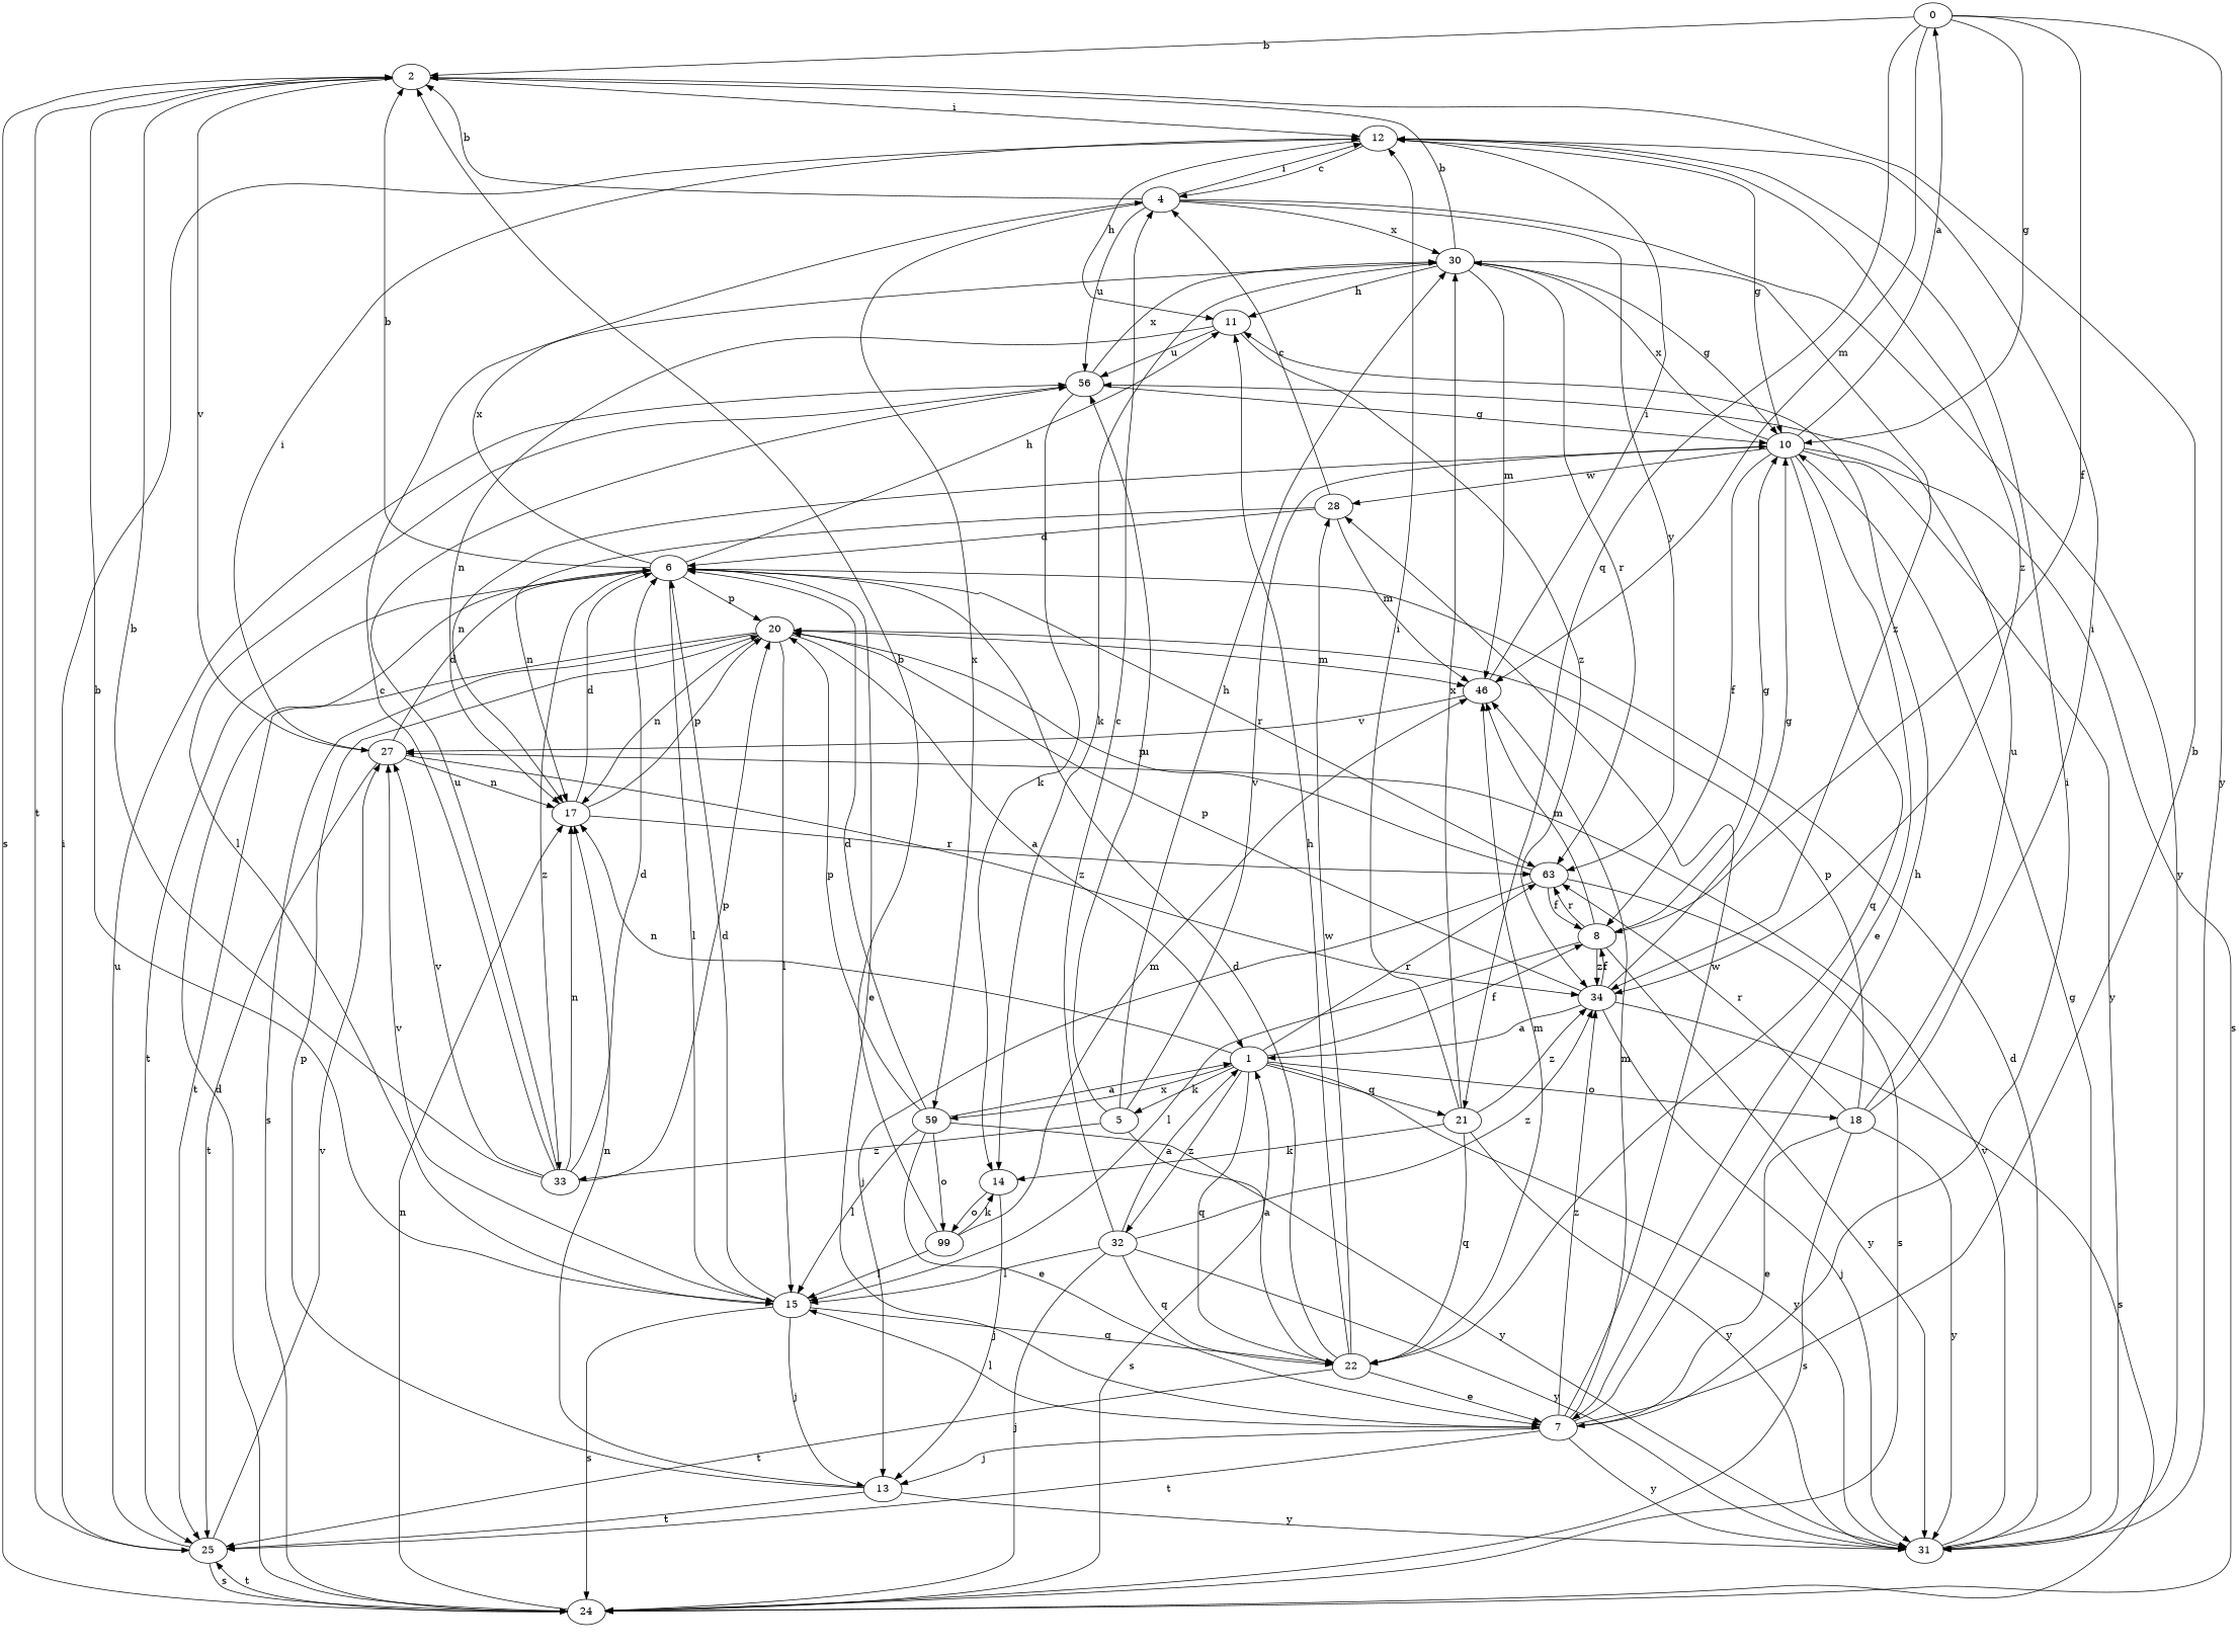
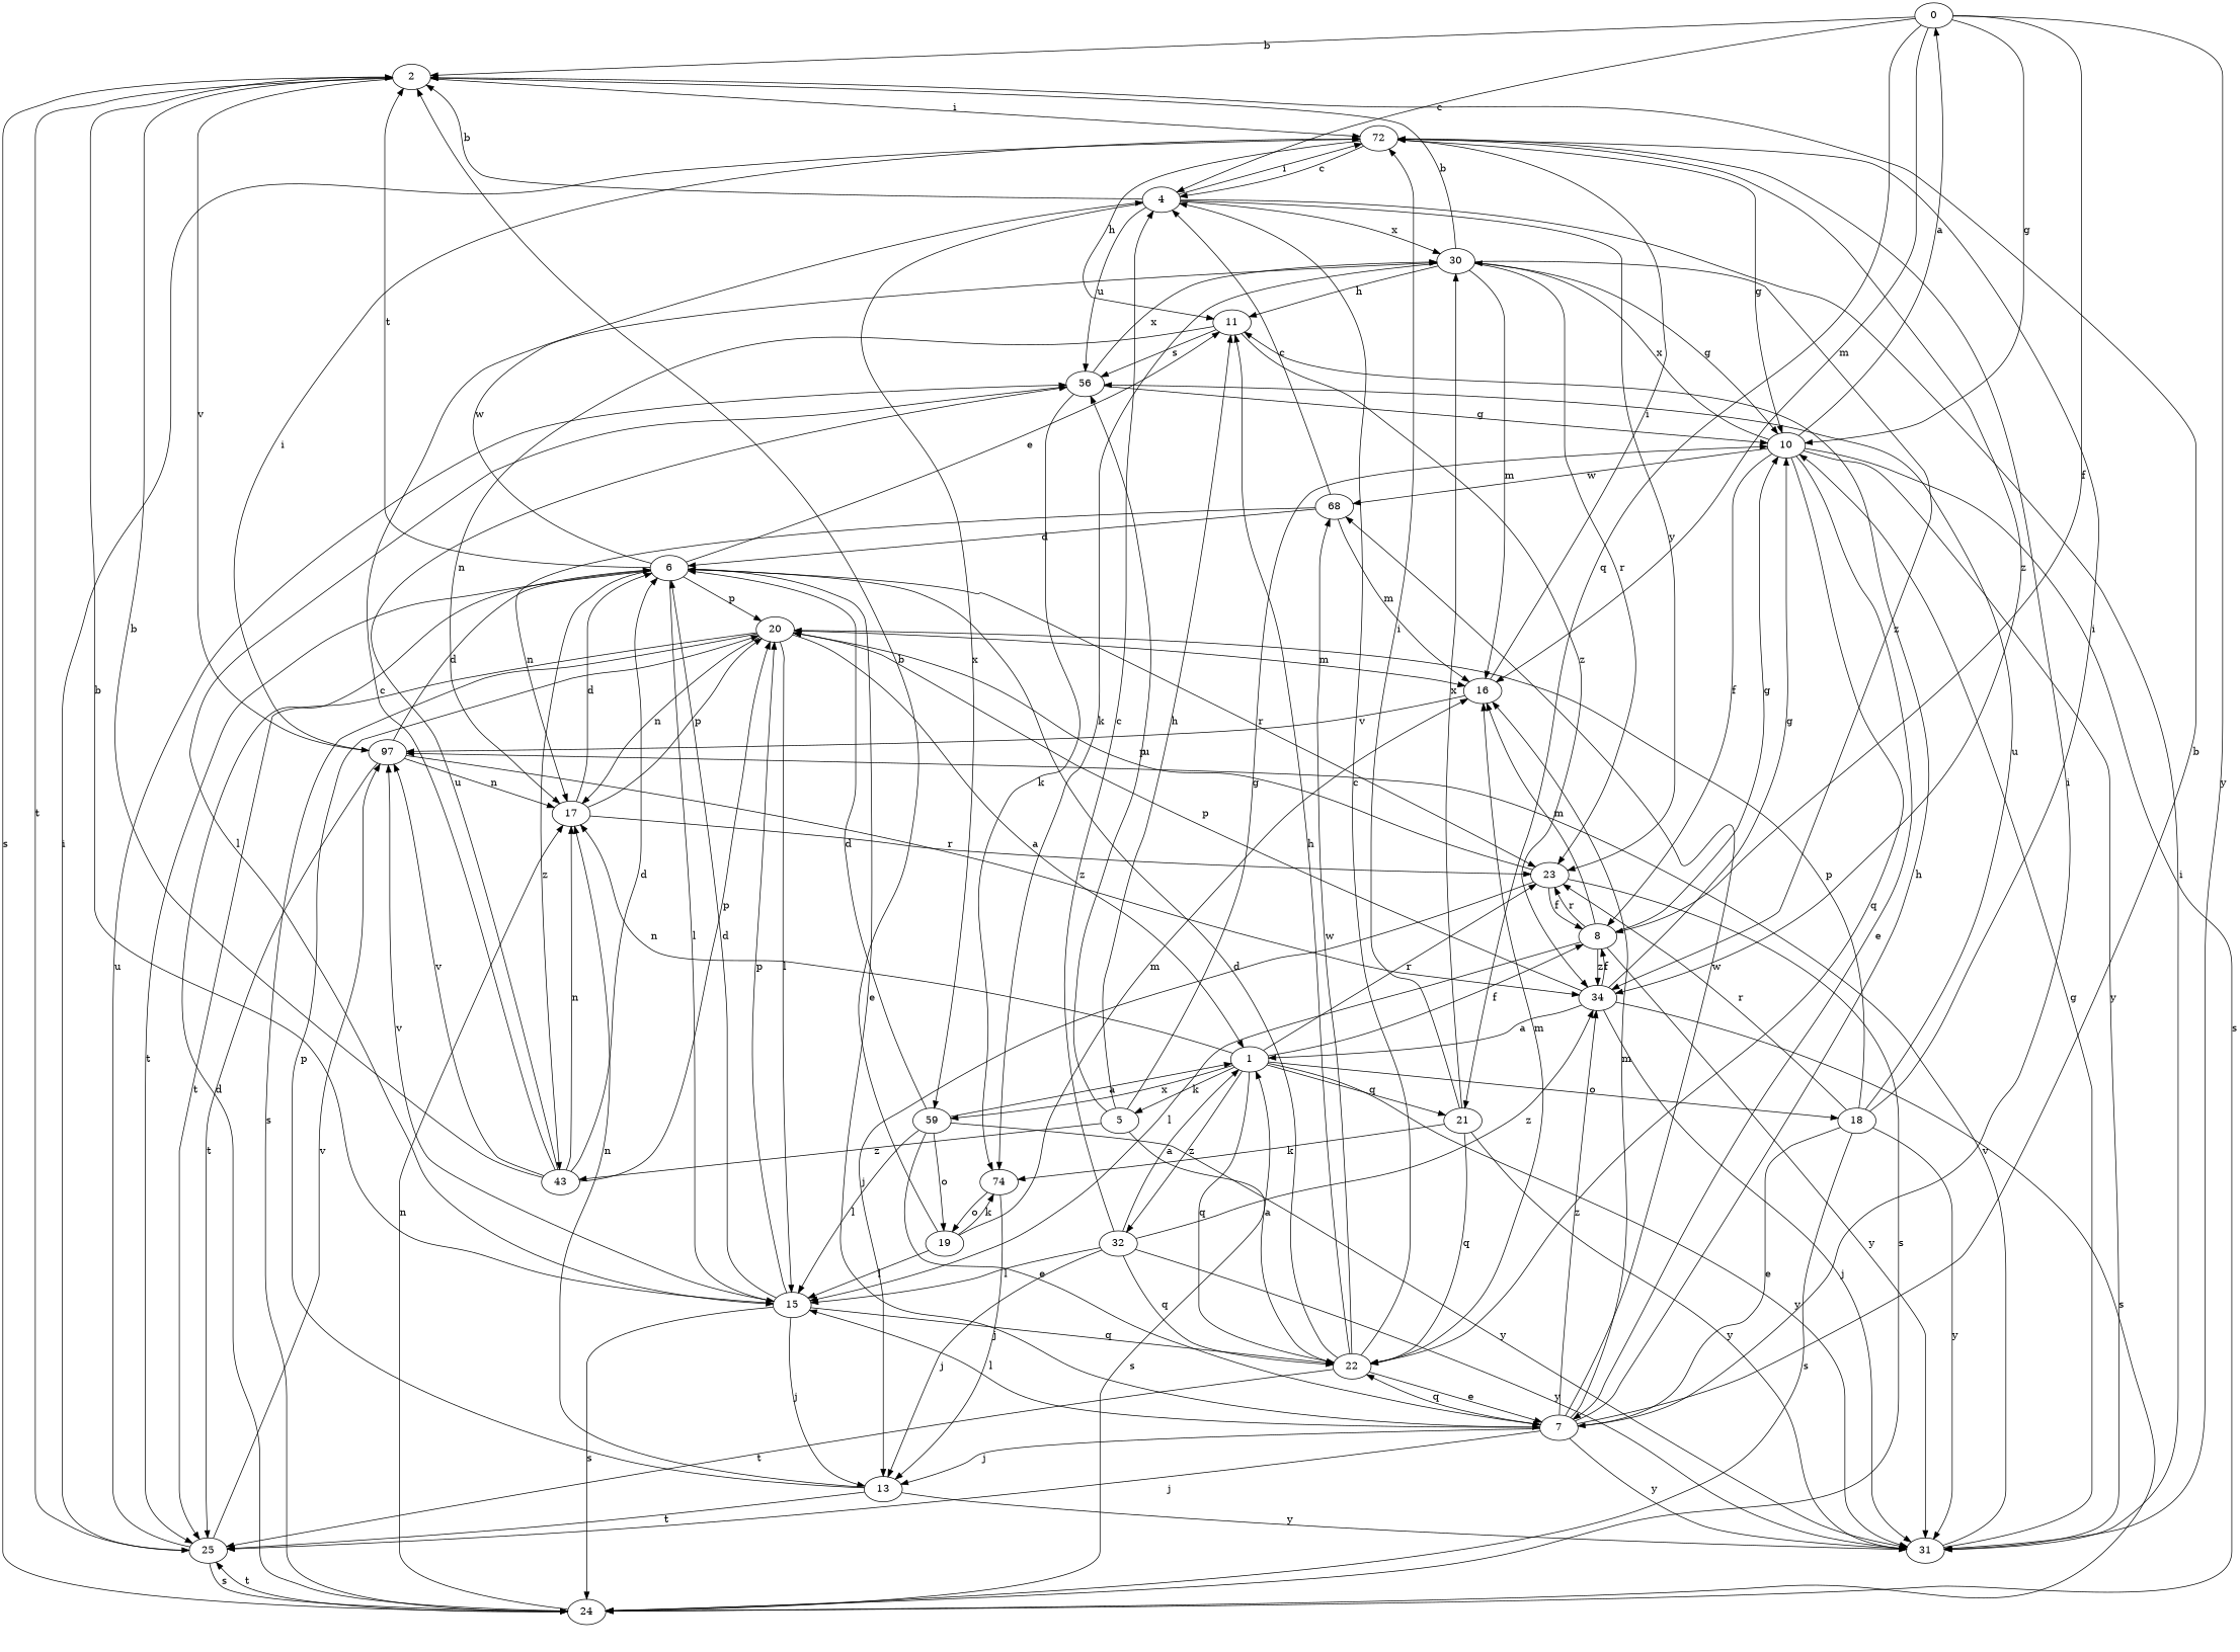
  strict digraph {
    0
    2
    4
    8
    10
-   16 [label=46]
+   16
    21
    31
-   12
+   12 [label=72]
    24
    25
-   27
-   23 [label=63]
+   27 [label=97]
+   23
    n14 [label=59]
    n15 [label=56]
    30
    15
    34
    17
    22
    7
-   28
-   14
+   28 [label=68]
+   14 [label=74]
    6
    1
    5
    18
    32
    11
-   33
+   33 [label=43]
    20
    13
-   19 [label=99]
+   19
    0 -> 2 [label=b]
+   0 -> 4 [label=c]
    0 -> 8 [label=f]
    0 -> 10 [label=g]
    0 -> 16 [label=m]
    0 -> 21 [label=q]
    0 -> 31 [label=y]
    2 -> 12 [label=i]
    2 -> 24 [label=s]
    2 -> 25 [label=t]
    2 -> 27 [label=v]
    4 -> 2 [label=b]
-   4 -> 31 [label=y]
+   4 -> 31 [label=i]
    4 -> 12 [label=i]
    4 -> 23 [label=y]
    4 -> n14 [label=x]
    4 -> n15 [label=u]
    4 -> 30 [label=x]
    8 -> 10 [label=g]
    8 -> 16 [label=m]
    8 -> 31 [label=y]
    8 -> 23 [label=r]
    8 -> 15 [label=l]
    8 -> 34 [label=z]
    10 -> 0 [label=a]
    10 -> 8 [label=f]
    10 -> 31 [label=y]
    10 -> 24 [label=s]
    10 -> 30 [label=x]
-   10 -> 17 [label=n]
    10 -> 22 [label=q]
    10 -> 7 [label=e]
    10 -> 28 [label=w]
    16 -> 12 [label=i]
    16 -> 27 [label=v]
    21 -> 31 [label=y]
    21 -> 12 [label=i]
    21 -> 30 [label=x]
-   21 -> 34 [label=z]
    21 -> 22 [label=q]
    21 -> 14 [label=k]
    31 -> 10 [label=g]
    31 -> 27 [label=v]
-   31 -> 6 [label=d]
    12 -> 4 [label=c]
    12 -> 10 [label=g]
    12 -> 34 [label=z]
    12 -> 11 [label=h]
    24 -> 25 [label=t]
    24 -> 17 [label=n]
    24 -> 6 [label=d]
    25 -> 12 [label=i]
    25 -> 24 [label=s]
    25 -> 27 [label=v]
    25 -> n15 [label=u]
    27 -> 12 [label=i]
    27 -> 25 [label=t]
    27 -> 34 [label=z]
    27 -> 17 [label=n]
    27 -> 6 [label=d]
    23 -> 8 [label=f]
    23 -> 24 [label=s]
    23 -> 20 [label=p]
    23 -> 13 [label=j]
    n14 -> 31 [label=y]
    n14 -> 15 [label=l]
    n14 -> 7 [label=e]
    n14 -> 6 [label=d]
    n14 -> 1 [label=a]
    n14 -> 19 [label=o]
    n15 -> 10 [label=g]
    n15 -> 30 [label=x]
    n15 -> 15 [label=l]
    n15 -> 14 [label=k]
    30 -> 2 [label=b]
    30 -> 10 [label=g]
    30 -> 16 [label=m]
    30 -> 23 [label=r]
    30 -> 34 [label=z]
    30 -> 14 [label=k]
    30 -> 11 [label=h]
    15 -> 2 [label=b]
    15 -> 24 [label=s]
    15 -> 27 [label=v]
    15 -> 22 [label=q]
    15 -> 6 [label=d]
-   n14 -> 20 [label=p]
+   15 -> 20 [label=p]
    15 -> 13 [label=j]
    34 -> 8 [label=f]
    34 -> 10 [label=g]
    34 -> 31 [label=j]
    34 -> 24 [label=s]
    34 -> 1 [label=a]
    34 -> 20 [label=p]
    17 -> 23 [label=r]
    17 -> 6 [label=d]
    17 -> 20 [label=p]
+   22 -> 4 [label=c]
    22 -> 16 [label=m]
    22 -> 25 [label=t]
    22 -> 7 [label=e]
    22 -> 28 [label=w]
    22 -> 6 [label=d]
    22 -> 1 [label=a]
    22 -> 11 [label=h]
    7 -> 2 [label=b]
    7 -> 16 [label=m]
    7 -> 31 [label=y]
    7 -> 12 [label=i]
-   7 -> 25 [label=t]
+   7 -> 25 [label=j]
    7 -> 15 [label=l]
    7 -> 34 [label=z]
+   7 -> 22 [label=q]
    7 -> 28 [label=w]
    7 -> 11 [label=h]
    7 -> 13 [label=j]
    28 -> 4 [label=c]
    28 -> 16 [label=m]
    28 -> 17 [label=n]
    28 -> 6 [label=d]
    14 -> 13 [label=j]
    14 -> 19 [label=o]
-   6 -> 2 [label=b]
+   6 -> 2 [label=t]
    6 -> 25 [label=t]
    6 -> 23 [label=r]
-   6 -> 30 [label=x]
+   6 -> 30 [label=w]
    6 -> 15 [label=l]
    6 -> 7 [label=e]
-   6 -> 11 [label=h]
+   6 -> 11 [label=e]
    6 -> 33 [label=z]
    6 -> 20 [label=p]
    1 -> 8 [label=f]
    1 -> 21 [label=q]
    1 -> 31 [label=y]
    1 -> 23 [label=r]
    1 -> n14 [label=x]
    1 -> 17 [label=n]
    1 -> 22 [label=q]
    1 -> 5 [label=k]
    1 -> 18 [label=o]
    1 -> 32 [label=z]
-   5 -> 10 [label=v]
+   5 -> 10 [label=g]
    5 -> 24 [label=s]
    5 -> n15 [label=u]
-   5 -> 30 [label=h]
+   5 -> 11 [label=h]
    5 -> 33 [label=z]
    18 -> 31 [label=y]
    18 -> 12 [label=i]
    18 -> 24 [label=s]
    18 -> 23 [label=r]
    18 -> n15 [label=u]
    18 -> 7 [label=e]
    18 -> 20 [label=p]
    32 -> 4 [label=c]
    32 -> 31 [label=y]
    32 -> 15 [label=l]
    32 -> 34 [label=z]
    32 -> 22 [label=q]
    32 -> 1 [label=a]
-   32 -> 24 [label=j]
-   11 -> n15 [label=u]
+   32 -> 13 [label=j]
+   11 -> n15 [label=s]
    11 -> 34 [label=z]
    11 -> 17 [label=n]
    33 -> 2 [label=b]
    33 -> 4 [label=c]
    33 -> 27 [label=v]
    33 -> n15 [label=u]
    33 -> 17 [label=n]
    33 -> 6 [label=d]
    33 -> 20 [label=p]
    20 -> 16 [label=m]
    20 -> 24 [label=s]
    20 -> 25 [label=t]
    20 -> 15 [label=l]
    20 -> 17 [label=n]
    20 -> 1 [label=a]
    13 -> 31 [label=y]
    13 -> 25 [label=t]
    13 -> 17 [label=n]
    13 -> 20 [label=p]
    19 -> 2 [label=b]
    19 -> 16 [label=m]
    19 -> 15 [label=l]
    19 -> 14 [label=k]
  }
